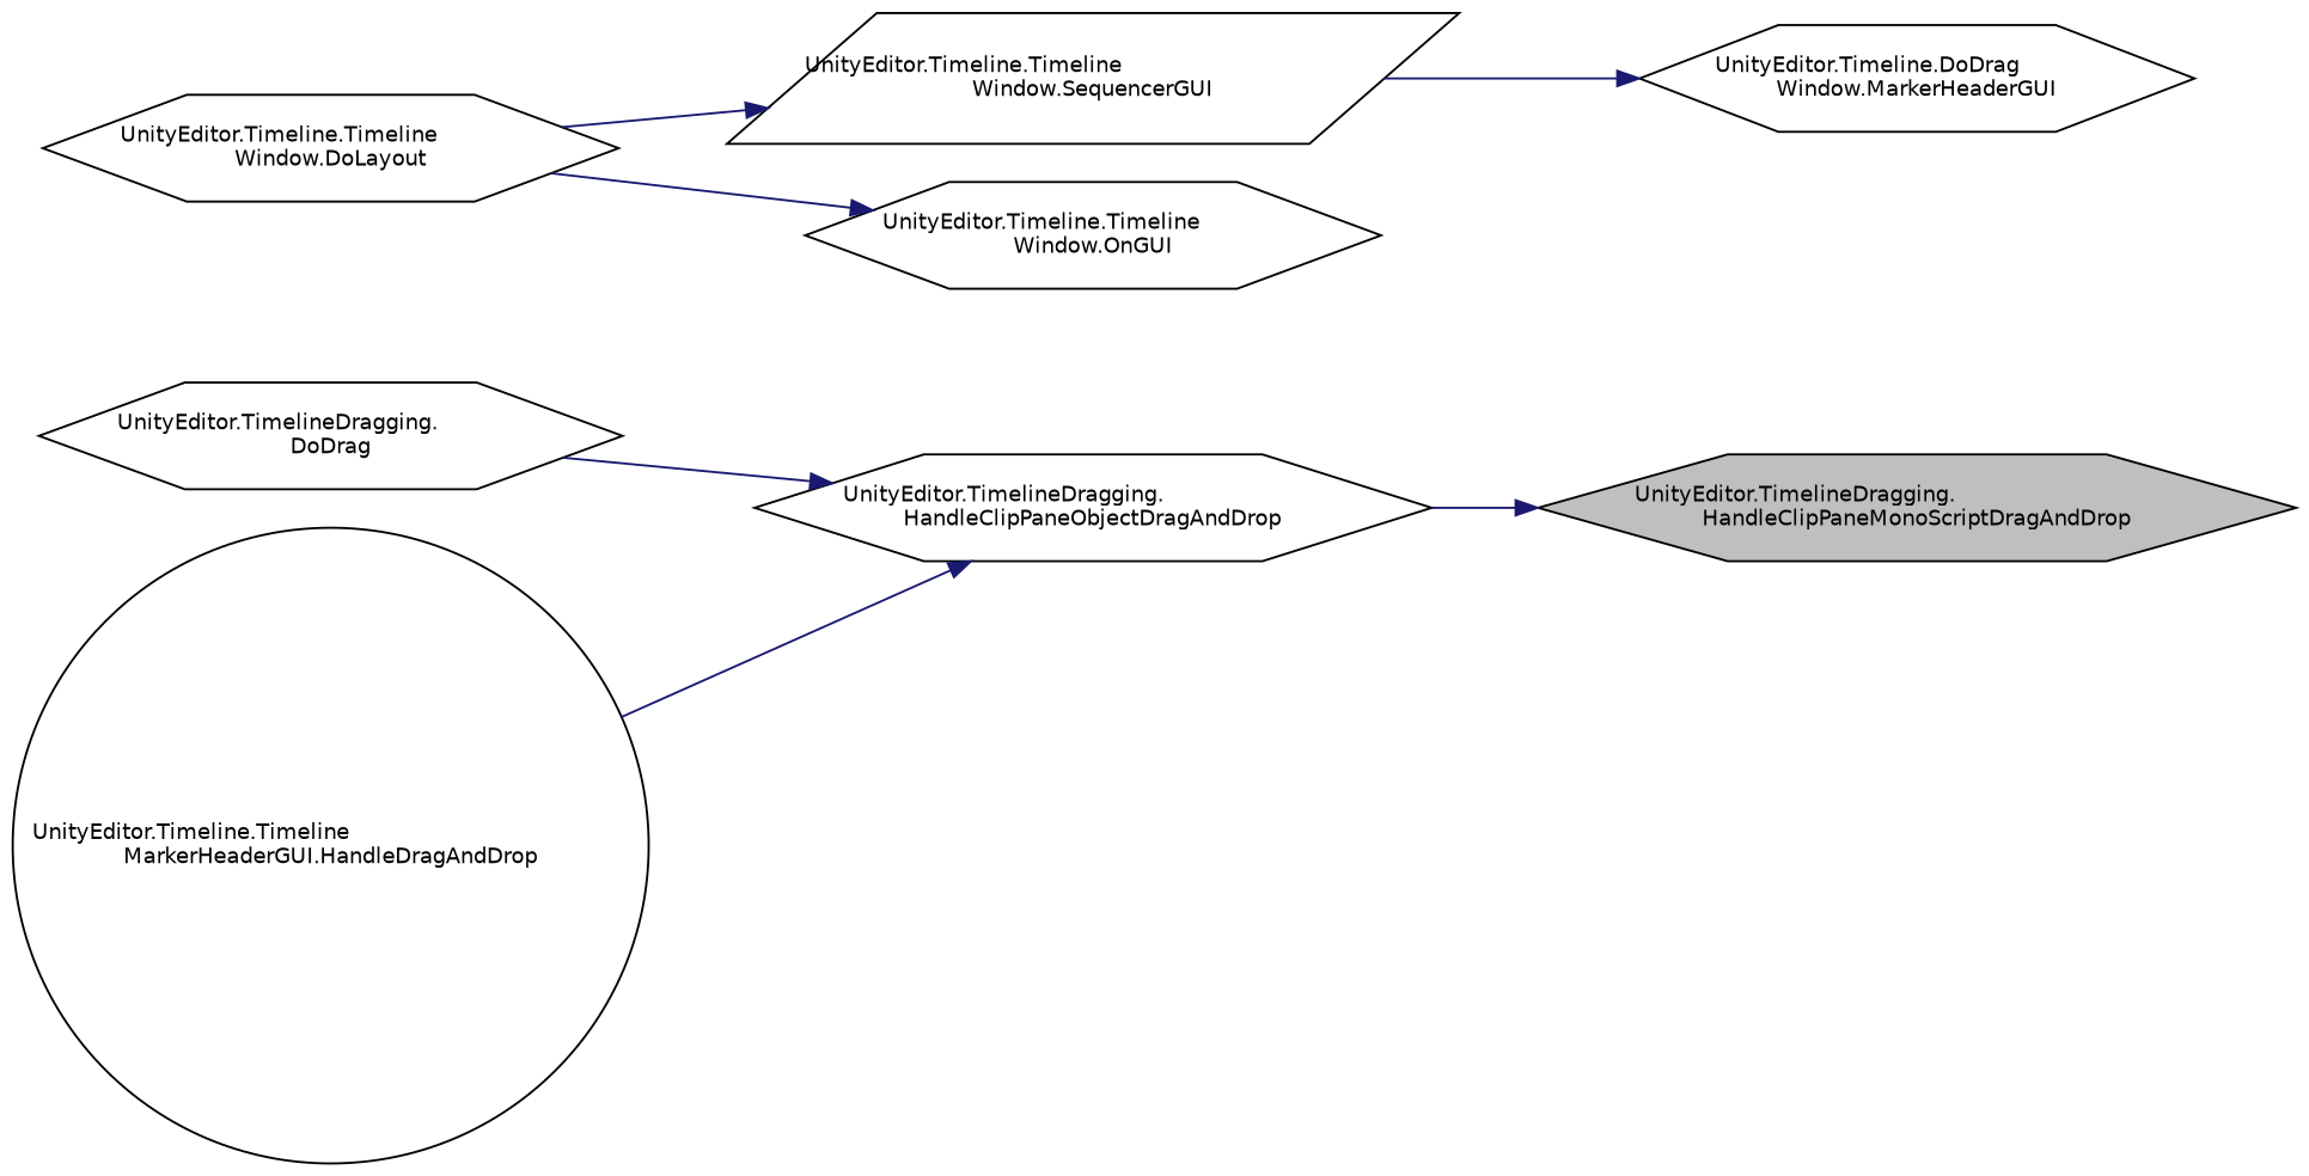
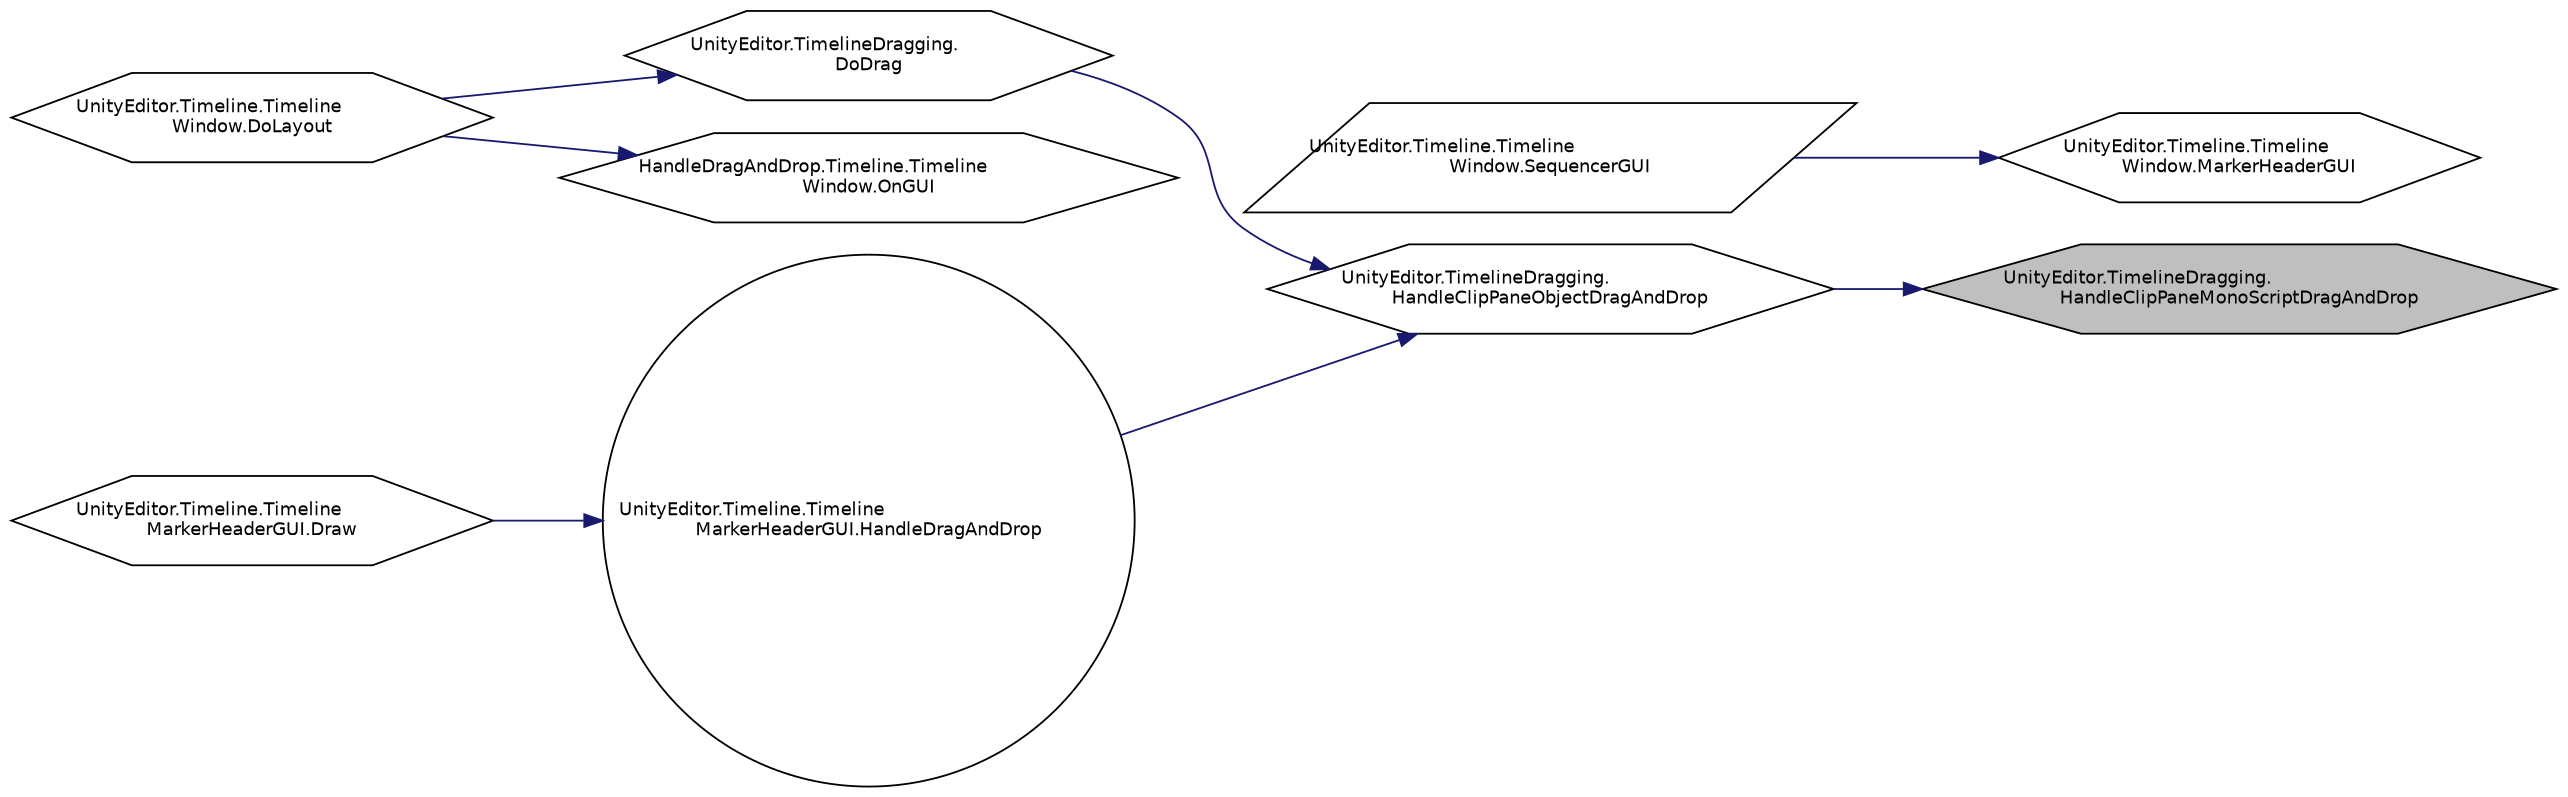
  digraph {
    rankdir=RL
    node [color=black fillcolor=white fontname=Helvetica fontsize=10 shape=hexagon style=filled]
    edge [color=midnightblue dir=back fontname=Helvetica fontsize=10 labelfontname=Helvetica labelfontsize=10 style=solid]
    n1 [fillcolor=grey75 fontcolor=black height=0.2 label="UnityEditor.TimelineDragging.\lHandleClipPaneMonoScriptDragAndDrop" width=0.4]
    n2 [height=0.2 label="UnityEditor.TimelineDragging.\lHandleClipPaneObjectDragAndDrop" width=0.4]
    n3 [height=0.2 label="UnityEditor.TimelineDragging.\lDoDrag" width=0.4]
    n4 [height=0.2 label="UnityEditor.Timeline.Timeline\lMarkerHeaderGUI.HandleDragAndDrop" shape=circle width=0.4]
-   n6 [height=0.2 label="UnityEditor.Timeline.DoDrag\lWindow.MarkerHeaderGUI" width=0.4]
+   n5 [height=0.2 label="UnityEditor.Timeline.Timeline\lMarkerHeaderGUI.Draw" width=0.4]
+   n6 [height=0.2 label="UnityEditor.Timeline.Timeline\lWindow.MarkerHeaderGUI" width=0.4]
    n7 [height=0.2 label="UnityEditor.Timeline.Timeline\lWindow.SequencerGUI" shape=parallelogram width=0.4]
    n8 [height=0.2 label="UnityEditor.Timeline.Timeline\lWindow.DoLayout" width=0.4]
-   n9 [height=0.2 label="UnityEditor.Timeline.Timeline\lWindow.OnGUI" width=0.4]
+   n9 [height=0.2 label="HandleDragAndDrop.Timeline.Timeline\lWindow.OnGUI" width=0.4]
    n1 -> n2
    n2 -> n3
    n2 -> n4
+   n4 -> n5
    n6 -> n7
-   n7 -> n8
+   n3 -> n8
    n9 -> n8
  }
